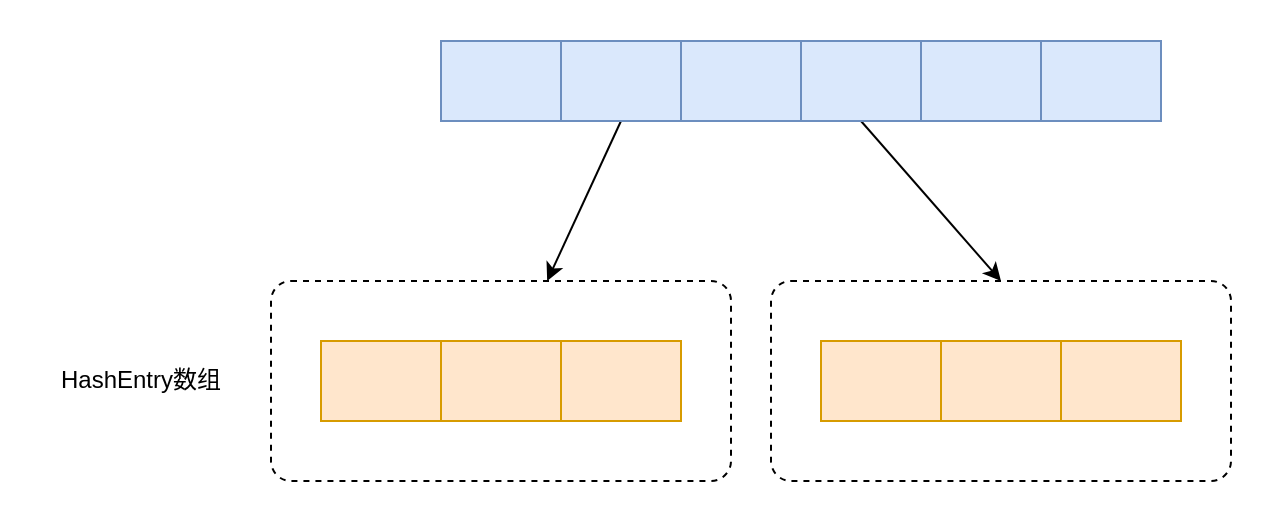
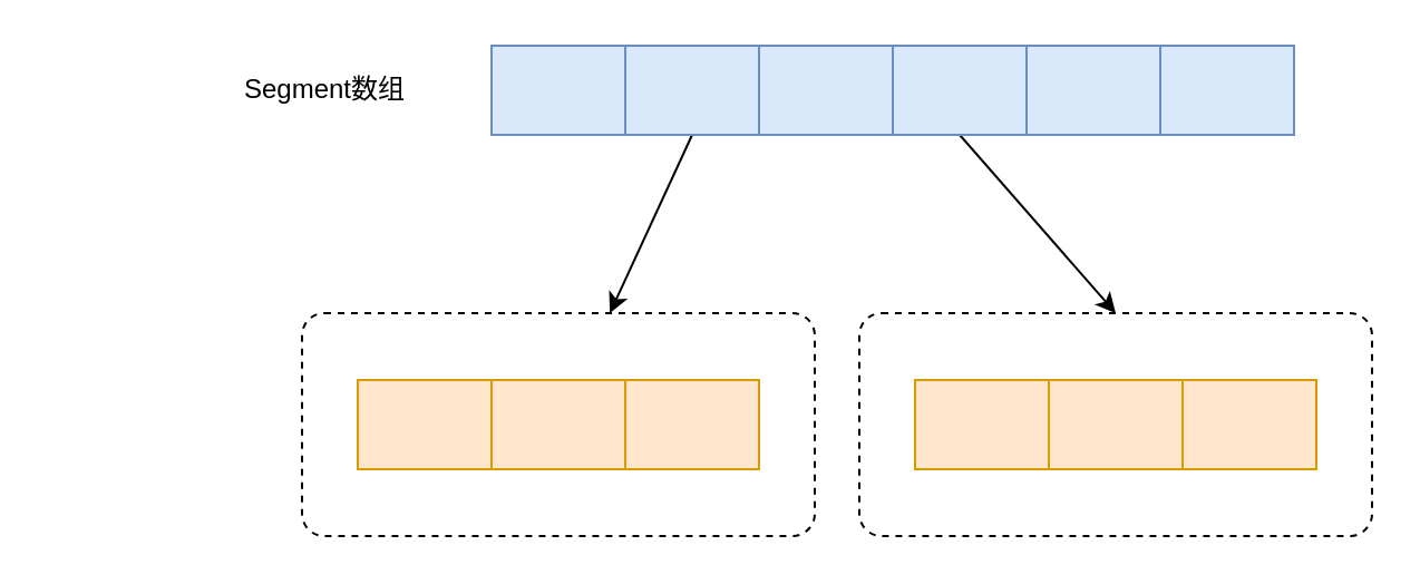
  <mxCell id="0" />
  <mxCell id="1" parent="0" />
  <mxCell id="2" value="" style="html=1;align=center;verticalAlign=top;rounded=1;absoluteArcSize=1;arcSize=20;dashed=1;" vertex="1" parent="1"><mxGeometry x="385" y="140" width="230" height="100" as="geometry" /></mxCell>
  <mxCell id="3" value="" style="html=1;align=center;verticalAlign=top;rounded=1;absoluteArcSize=1;arcSize=20;dashed=1;" vertex="1" parent="1"><mxGeometry x="135" y="140" width="230" height="100" as="geometry" /></mxCell>
  <mxCell id="4" value="" style="rounded=0;whiteSpace=wrap;html=1;fillColor=#dae8fc;strokeColor=#6c8ebf;" parent="1" vertex="1"><mxGeometry x="220" y="20" width="60" height="40" as="geometry" /></mxCell>
  <mxCell id="5" style="rounded=0;orthogonalLoop=1;jettySize=auto;html=1;exitX=0.5;exitY=1;exitDx=0;exitDy=0;" edge="1" parent="1" source="6" target="3"><mxGeometry relative="1" as="geometry" /></mxCell>
  <mxCell id="6" value="" style="rounded=0;whiteSpace=wrap;html=1;fillColor=#dae8fc;strokeColor=#6c8ebf;" parent="1" vertex="1"><mxGeometry x="280" y="20" width="60" height="40" as="geometry" /></mxCell>
  <mxCell id="7" value="" style="rounded=0;whiteSpace=wrap;html=1;fillColor=#dae8fc;strokeColor=#6c8ebf;" parent="1" vertex="1"><mxGeometry x="340" y="20" width="60" height="40" as="geometry" /></mxCell>
  <mxCell id="8" style="rounded=0;orthogonalLoop=1;jettySize=auto;html=1;exitX=0.5;exitY=1;exitDx=0;exitDy=0;entryX=0.5;entryY=0;entryDx=0;entryDy=0;" edge="1" parent="1" source="9" target="2"><mxGeometry relative="1" as="geometry" /></mxCell>
  <mxCell id="9" value="" style="rounded=0;whiteSpace=wrap;html=1;fillColor=#dae8fc;strokeColor=#6c8ebf;" parent="1" vertex="1"><mxGeometry x="400" y="20" width="60" height="40" as="geometry" /></mxCell>
  <mxCell id="10" value="" style="rounded=0;whiteSpace=wrap;html=1;fillColor=#dae8fc;strokeColor=#6c8ebf;" parent="1" vertex="1"><mxGeometry x="460" y="20" width="60" height="40" as="geometry" /></mxCell>
  <mxCell id="11" value="" style="rounded=0;whiteSpace=wrap;html=1;fillColor=#dae8fc;strokeColor=#6c8ebf;" parent="1" vertex="1"><mxGeometry x="520" y="20" width="60" height="40" as="geometry" /></mxCell>
+ <mxCell id="12" value="Segment数组" style="text;html=1;align=center;verticalAlign=middle;resizable=0;points=[];autosize=1;strokeColor=none;fillColor=none;" vertex="1" parent="1"><mxGeometry x="100" y="30" width="90" height="20" as="geometry" /></mxCell>
  <mxCell id="13" value="" style="rounded=0;whiteSpace=wrap;html=1;fillColor=#ffe6cc;strokeColor=#d79b00;" vertex="1" parent="1"><mxGeometry x="160" y="170" width="60" height="40" as="geometry" /></mxCell>
  <mxCell id="14" value="" style="rounded=0;whiteSpace=wrap;html=1;fillColor=#ffe6cc;strokeColor=#d79b00;" vertex="1" parent="1"><mxGeometry x="220" y="170" width="60" height="40" as="geometry" /></mxCell>
  <mxCell id="15" value="" style="rounded=0;whiteSpace=wrap;html=1;fillColor=#ffe6cc;strokeColor=#d79b00;" vertex="1" parent="1"><mxGeometry x="280" y="170" width="60" height="40" as="geometry" /></mxCell>
  <mxCell id="16" value="" style="rounded=0;whiteSpace=wrap;html=1;fillColor=#ffe6cc;strokeColor=#d79b00;" vertex="1" parent="1"><mxGeometry x="410" y="170" width="60" height="40" as="geometry" /></mxCell>
  <mxCell id="17" value="" style="rounded=0;whiteSpace=wrap;html=1;fillColor=#ffe6cc;strokeColor=#d79b00;" vertex="1" parent="1"><mxGeometry x="470" y="170" width="60" height="40" as="geometry" /></mxCell>
  <mxCell id="18" value="" style="rounded=0;whiteSpace=wrap;html=1;fillColor=#ffe6cc;strokeColor=#d79b00;" vertex="1" parent="1"><mxGeometry x="530" y="170" width="60" height="40" as="geometry" /></mxCell>
- <mxCell id="19" value="HashEntry数组" style="text;html=1;align=center;verticalAlign=middle;resizable=0;points=[];autosize=1;strokeColor=none;fillColor=none;" vertex="1" parent="1"><mxGeometry x="20" y="180" width="100" height="20" as="geometry" /></mxCell>
